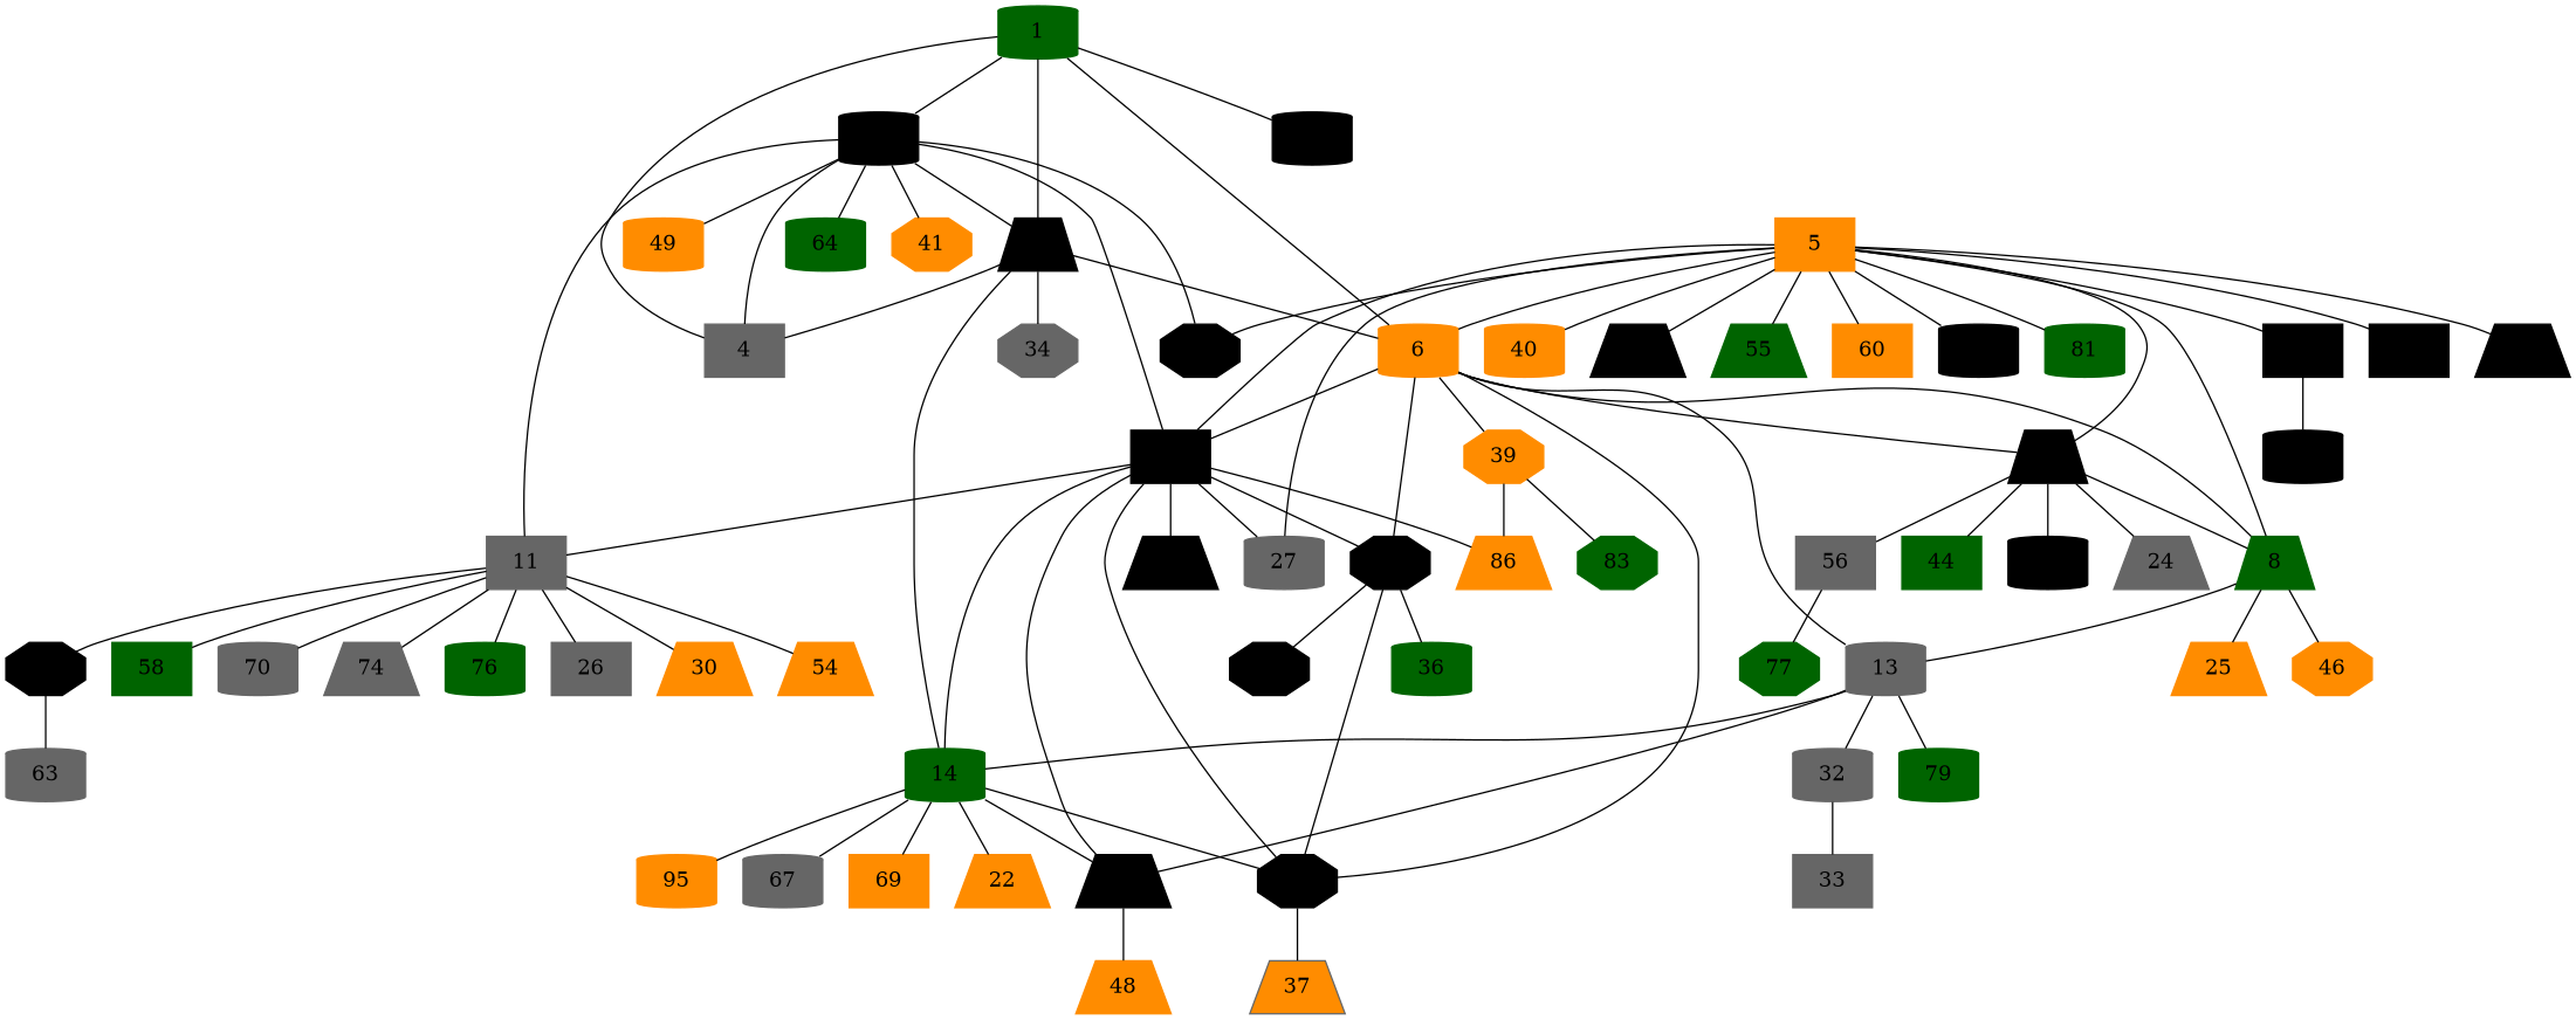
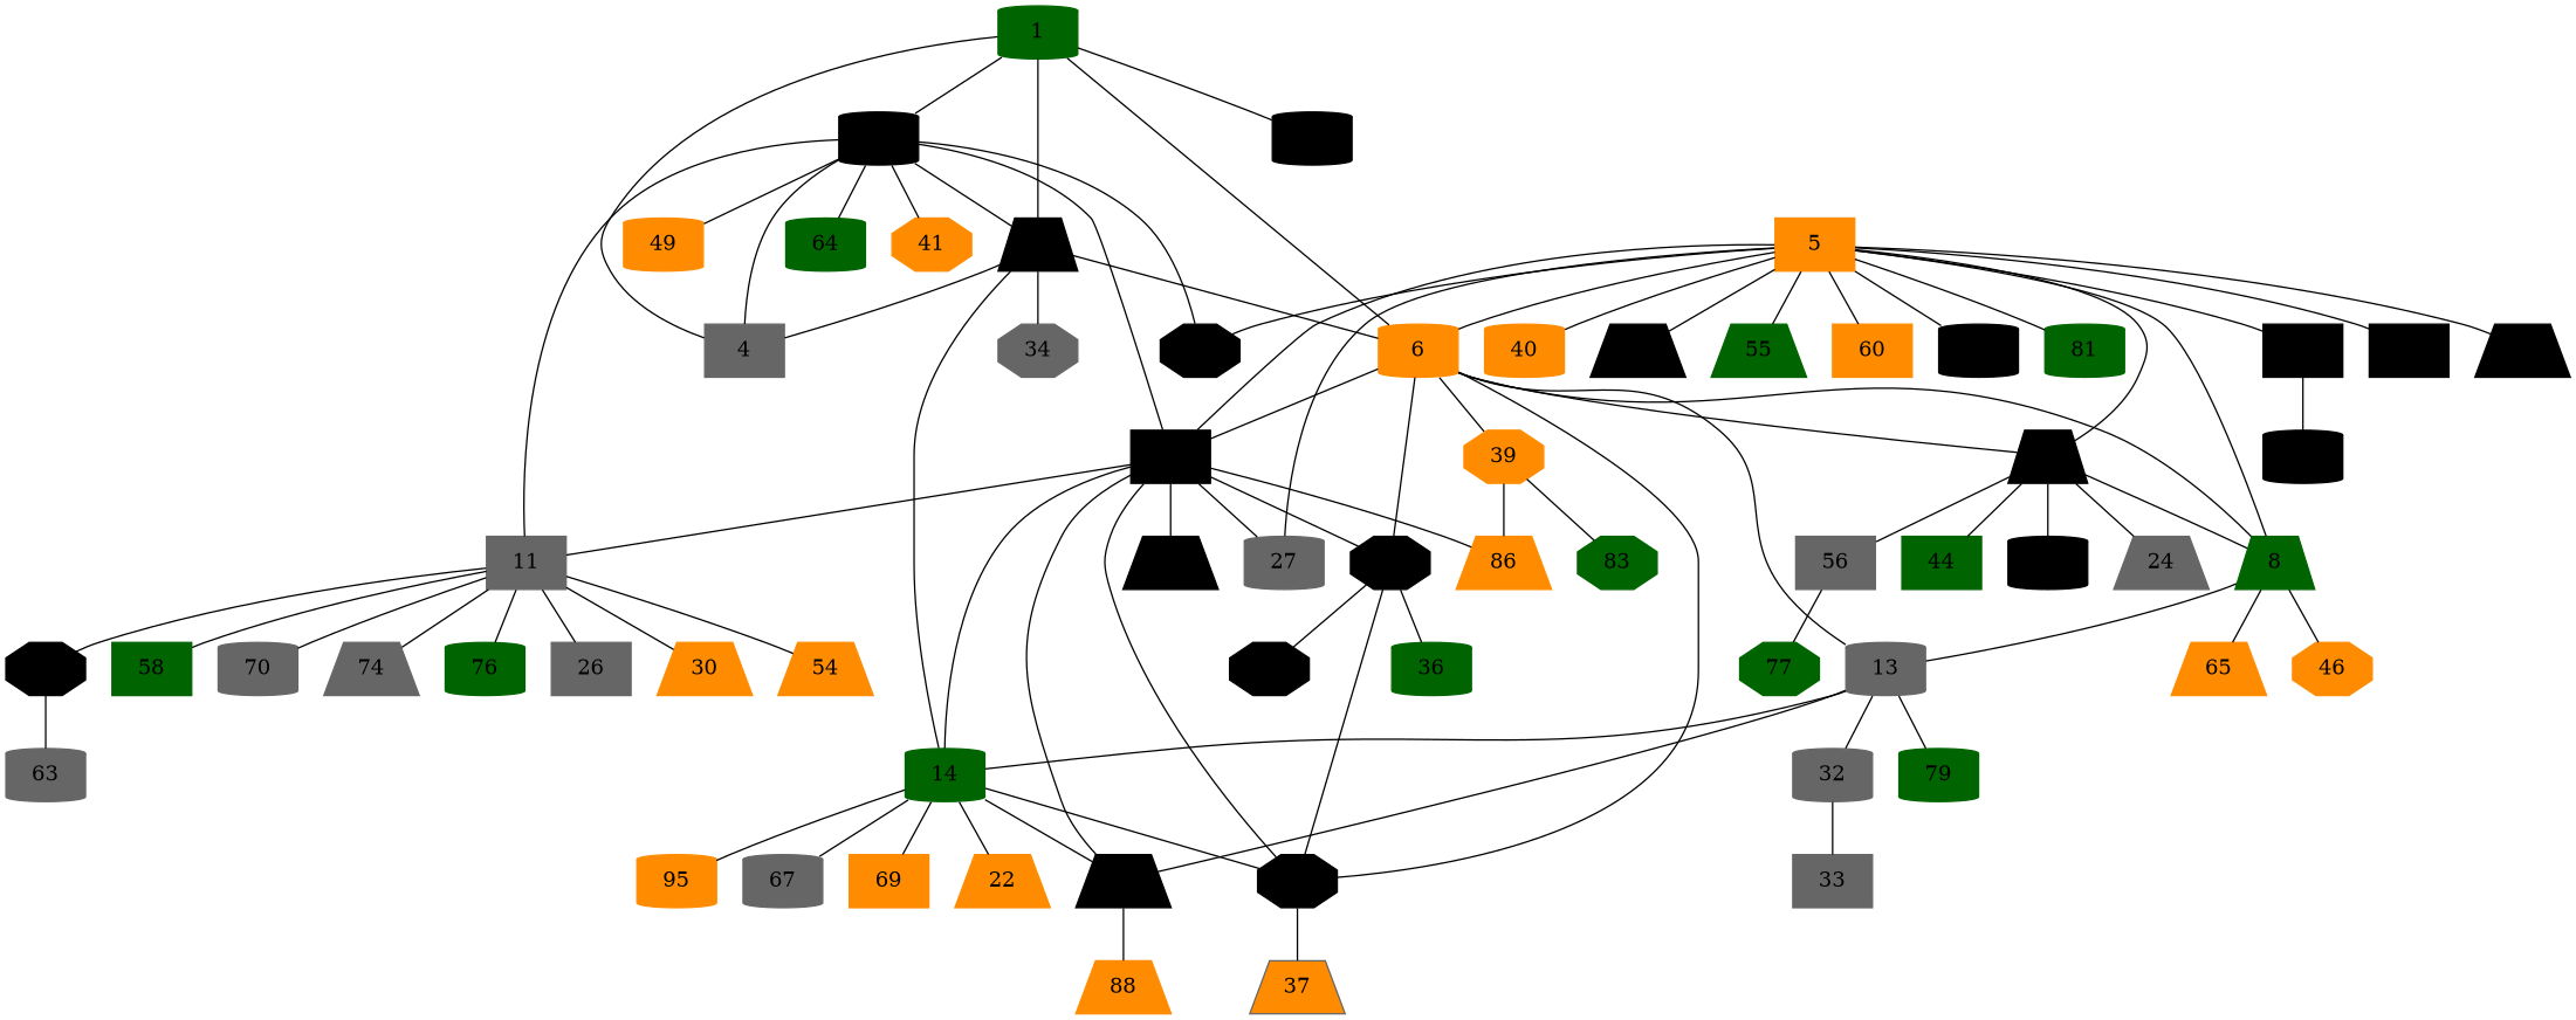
  graph {
    node [color=black shape=cylinder style=filled]
    1 [color=darkgreen super="+21"]
    2 [super="+9"]
    3 [shape=trapezium super="+59"]
    4 [color=gray40 shape=box super="+71"]
    6 [color=darkorange super="+19"]
    72
    10 [shape=box super="+17"]
    11 [color=gray40 shape=box super="+12"]
    41 [color=darkorange shape=octagon super="+65"]
    49 [color=darkorange]
    50 [shape=octagon super="+75"]
    64 [color=darkgreen]
    14 [color=darkgreen super="+16"]
    34 [color=gray40 shape=octagon]
    7 [shape=trapezium super="+78"]
    8 [color=darkgreen shape=trapezium super="+66"]
    13 [color=gray40]
    18 [shape=octagon]
    20 [shape=octagon super="+29"]
    39 [color=darkorange shape=octagon super="+57"]
    27 [color=gray40]
    15 [shape=trapezium super="+62"]
    35 [shape=trapezium]
    n24 [color=darkorange label=86 shape=trapezium]
    26 [color=gray40 shape=box]
    30 [color=darkorange shape=trapezium]
    38 [shape=octagon]
    54 [color=darkorange shape=trapezium]
    58 [color=darkgreen shape=box]
    70 [color=gray40]
    74 [color=gray40 shape=trapezium]
    76 [color=darkgreen]
    22 [color=darkorange shape=trapezium]
    n34 [color=darkorange label=95]
    67 [color=gray40 super="+82"]
    69 [color=darkorange shape=box]
    5 [color=darkorange shape=box super="+43"]
    23 [shape=box super="+52"]
    28 [shape=box]
    31 [shape=trapezium]
    40 [color=darkorange]
    53 [shape=trapezium]
    55 [color=darkgreen shape=trapezium]
    60 [color=darkorange shape=box]
    73
    81 [color=darkgreen]
    24 [color=gray40 shape=trapezium]
    44 [color=darkgreen shape=box]
    47
    56 [color=gray40 shape=box]
-   25 [color=darkorange shape=trapezium]
+   25 [color=darkorange shape=trapezium label=65]
    46 [color=darkorange shape=octagon]
    42
    32 [color=gray40 super="+51"]
    79 [color=darkgreen]
    36 [color=darkgreen super="+68"]
    61 [shape=octagon]
    37 [color=gray40 fillcolor=darkorange shape=trapezium]
    83 [color=darkgreen shape=octagon]
    77 [color=darkgreen shape=octagon]
-   48 [color=darkorange shape=trapezium]
+   48 [color=darkorange shape=trapezium label=88]
    63 [color=gray40]
    33 [color=gray40 shape=box]
    1 -- 2
    1 -- 3
    1 -- 4
    1 -- 6
    1 -- 72
    2 -- 3
    2 -- 4
    2 -- 10
    2 -- 11 [weight=2]
    2 -- 41
    2 -- 49
    2 -- 50
    2 -- 64
    3 -- 4
    3 -- 6
    3 -- 14
    3 -- 34
    6 -- 10
    6 -- 7
    6 -- 8
    6 -- 13
    6 -- 18
    6 -- 20
    6 -- 39
    10 -- 11 [weight=2]
    10 -- 14
    10 -- 18
    10 -- 20
    10 -- 27
    10 -- 15
    10 -- 35
    10 -- n24
    11 -- 26
    11 -- 30
    11 -- 38
    11 -- 54
    11 -- 58
    11 -- 70
    11 -- 74
    11 -- 76
    14 -- 20
    14 -- 15 [weight=2]
    14 -- 22
    14 -- n34
    14 -- 67
    14 -- 69
    7 -- 8
    7 -- 24
    7 -- 44
    7 -- 47
    7 -- 56
    8 -- 13
    8 -- 25
    8 -- 46
    13 -- 14 [weight=2]
    13 -- 15
    13 -- 32
    13 -- 79
    18 -- 20
    18 -- 36
    18 -- 61
    20 -- 37
    39 -- n24
    39 -- 83
    15 -- 48
    38 -- 63
    5 -- 6
    5 -- 10 [weight=2]
    5 -- 50
    5 -- 7
    5 -- 8
    5 -- 27
    5 -- 23
    5 -- 28
    5 -- 31
    5 -- 40
    5 -- 53
    5 -- 55
    5 -- 60
    5 -- 73
    5 -- 81
    23 -- 42
    56 -- 77
    32 -- 33
  }
